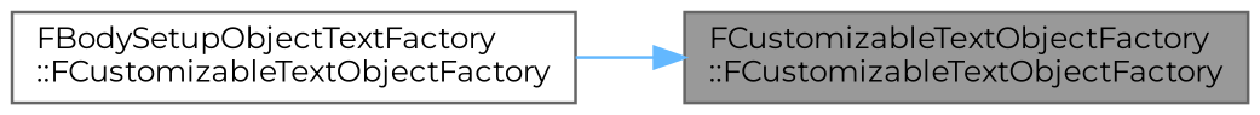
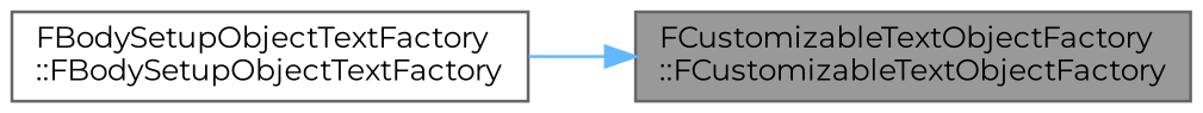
  digraph {
    rankdir=RL
    fontname=Montserrat
    node [fontname=Montserrat fontsize=10 shape=box style=filled]
    n1 [color=gray40 fillcolor=grey60 fontcolor=black height=0.2 label="FCustomizableTextObjectFactory\l::FCustomizableTextObjectFactory" width=0.4]
-   n2 [color=grey40 fillcolor=white height=0.2 label="FBodySetupObjectTextFactory\l::FCustomizableTextObjectFactory" width=0.4]
+   n2 [color=grey40 fillcolor=white height=0.2 label="FBodySetupObjectTextFactory\l::FBodySetupObjectTextFactory" width=0.4]
    n1 -> n2 [color=steelblue1 dir=back fontname=Montserrat fontsize=10 labelfontname=Helvetica labelfontsize=10 style=solid]
  }
